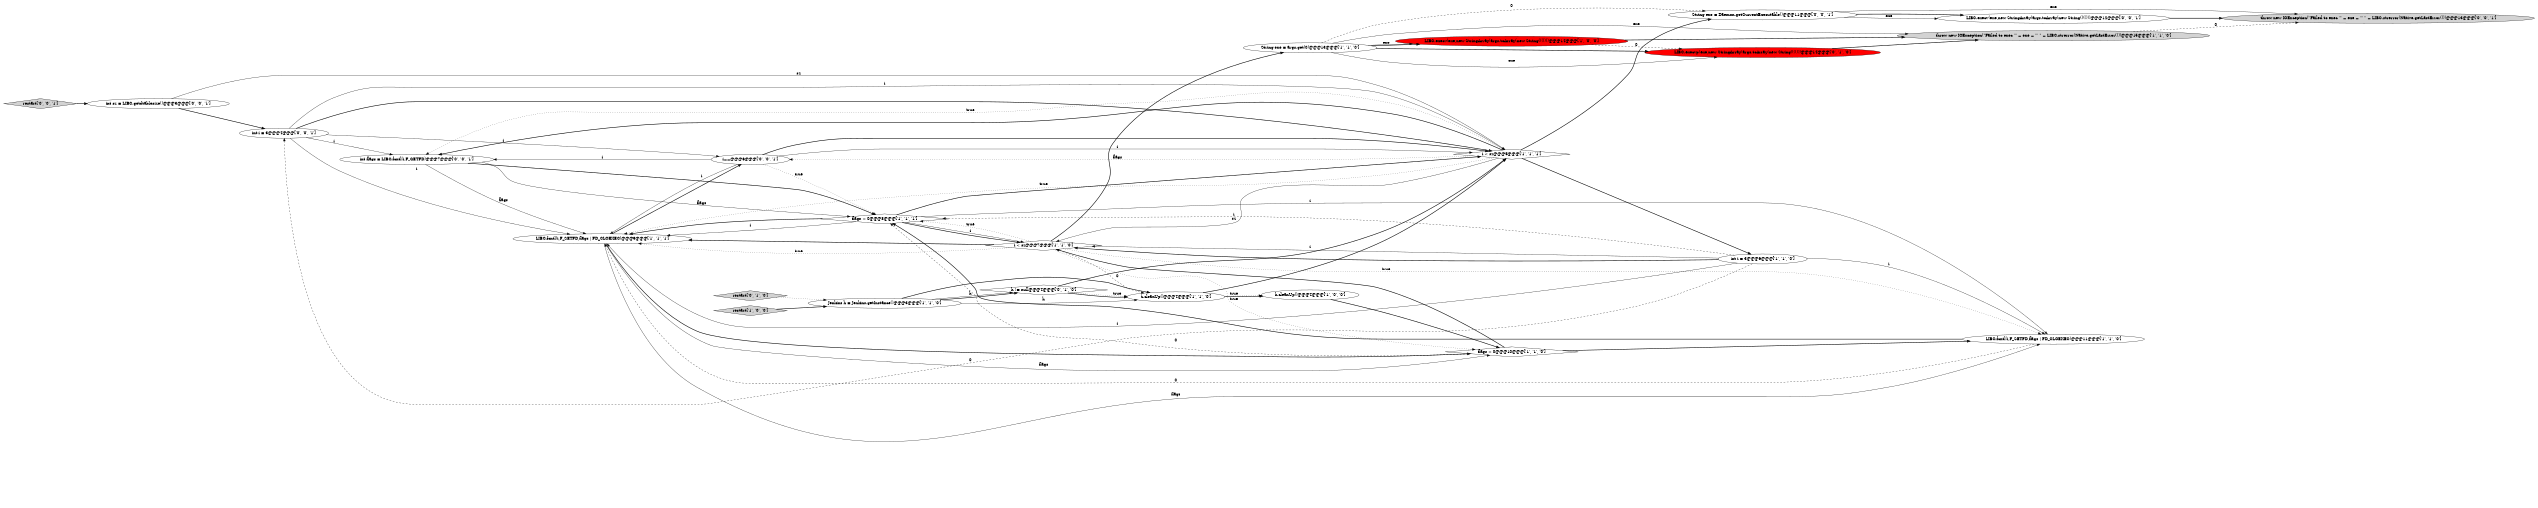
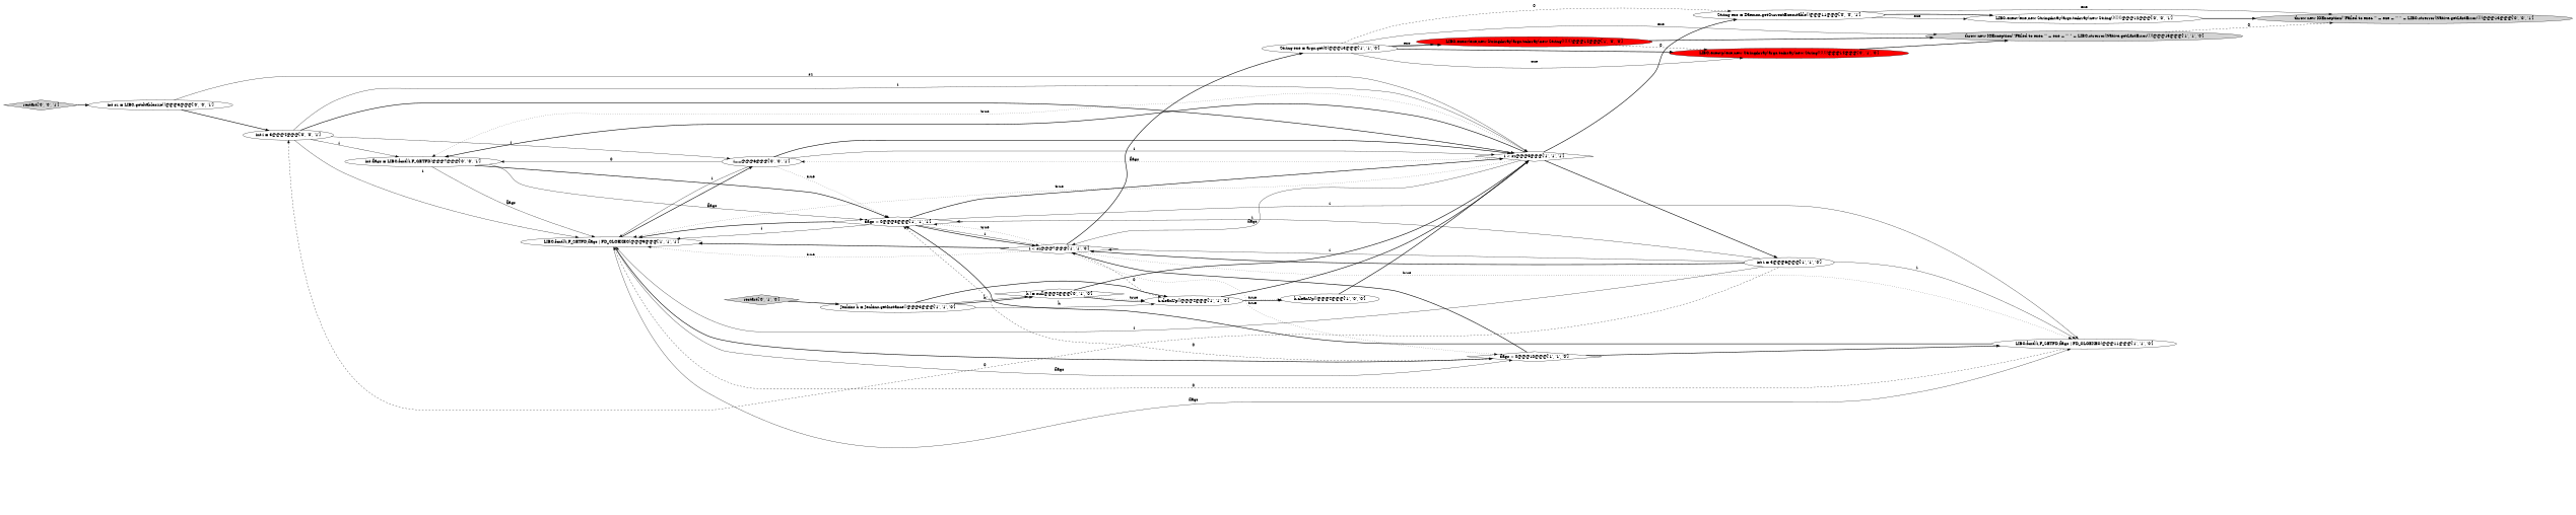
  digraph {
    rankdir=LR
    node [fillcolor=white shape=ellipse style=filled]
    edge [style=bold]
    n1 [label="int i = 3@@@4@@@['0', '0', '1']"]
    n2 [label="int flags = LIBC.fcntl(i,F_GETFD)@@@7@@@['0', '0', '1']"]
    n3 [label="LIBC.fcntl(i,F_SETFD,flags | FD_CLOEXEC)@@@9@@@['1', '1', '1']"]
    n4 [label="i++@@@6@@@['0', '0', '1']"]
    n5 [label="i < sz@@@5@@@['1', '1', '1']" shape=diamond]
    n6 [label="flags < 0@@@8@@@['1', '1', '1']" shape=diamond]
    n7 [label="LIBC.fcntl(i,F_SETFD,flags | FD_CLOEXEC)@@@11@@@['1', '1', '0']"]
    n8 [label="flags < 0@@@10@@@['1', '1', '0']" shape=diamond]
    n9 [label="String exe = Daemon.getCurrentExecutable()@@@11@@@['0', '0', '1']"]
    n10 [label="i < sz@@@7@@@['1', '1', '0']" shape=diamond]
    n11 [label="int i = 3@@@6@@@['1', '1', '0']"]
    n12 [fillcolor=lightgray label="throw new IOException(\"Failed to exec '\" + exe + \"' \" + LIBC.strerror(Native.getLastError()))@@@15@@@['1', '1', '0']"]
    n13 [fillcolor=lightgray label="throw new IOException(\"Failed to exec '\" + exe + \"' \" + LIBC.strerror(Native.getLastError()))@@@13@@@['0', '0', '1']"]
    n14 [label="Jenkins h = Jenkins.getInstance()@@@3@@@['1', '1', '0']"]
    n15 [label="h.cleanUp()@@@4@@@['1', '1', '0']"]
    n16 [label="h != null@@@4@@@['0', '1', '0']" shape=diamond]
    n17 [label="h.cleanUp()@@@4@@@['1', '0', '0']"]
    n18 [label="LIBC.execv(exe,new StringArray(args.toArray(new String(((()))@@@12@@@['0', '0', '1']"]
    n19 [label="String exe = args.get(0)@@@13@@@['1', '1', '0']"]
    n20 [fillcolor=red label="LIBC.execv(exe,new StringArray(args.toArray(new String(((()))@@@14@@@['1', '0', '0']"]
    n21 [fillcolor=red label="LIBC.execvp(exe,new StringArray(args.toArray(new String(((()))@@@14@@@['0', '1', '0']"]
    n22 [fillcolor=lightgray label="restart['0', '0', '1']" shape=diamond]
    n23 [label="int sz = LIBC.getdtablesize()@@@3@@@['0', '0', '1']"]
    n24 [fillcolor=lightgray label="restart['0', '1', '0']" shape=diamond]
-   n25 [fillcolor=lightgray label="restart['1', '0', '0']" shape=diamond]
    n1 -> n2 [label=i style=solid]
    n1 -> n3 [label=i style=solid]
    n1 -> n4 [label=i style=solid]
    n1 -> n5 [label=i style=solid]
    n1 -> n5
    n2 -> n3 [label=flags style=solid]
    n2 -> n6
    n2 -> n6 [label=flags style=solid]
    n3 -> n4
    n3 -> n7 [label=flags style=solid]
    n3 -> n8
    n3 -> n8 [label=flags style=solid]
-   n4 -> n2 [label=i style=solid]
+   n4 -> n2 [label=0 style=solid]
    n4 -> n3 [label=i style=solid]
    n4 -> n5
    n4 -> n5 [label=i style=solid]
    n4 -> n6 [label=true style=dotted]
    n5 -> n2 [label=true style=dotted]
    n5 -> n2
    n5 -> n3 [label=true style=dotted]
    n5 -> n4 [label=flags style=dotted]
    n5 -> n9
-   n5 -> n10 [label=sz style=solid]
+   n5 -> n10 [label=flags style=solid]
    n5 -> n11
    n6 -> n3 [label=i style=solid]
    n6 -> n3
    n6 -> n5
    n6 -> n7 [label=i style=solid]
    n6 -> n10 [label=i style=solid]
    n6 -> n10
    n7 -> n3 [label=0 style=dashed]
    n7 -> n6
    n8 -> n6 [label=0 style=dashed]
    n8 -> n7
    n8 -> n10
    n9 -> n13 [label=exe style=solid]
    n9 -> n18 [label=exe style=solid]
    n9 -> n18
    n10 -> n3 [label=true style=dotted]
    n10 -> n3
    n10 -> n6 [label=true style=dotted]
    n10 -> n7 [label=true style=dotted]
    n10 -> n8 [label=true style=dotted]
    n10 -> n15 [label=0 style=dashed]
    n10 -> n19
    n11 -> n1 [label=0 style=dashed]
    n11 -> n3 [label=i style=solid]
-   n11 -> n6 [label=i style=dashed]
+   n11 -> n6 [label=i style=solid]
    n11 -> n7 [label=i style=solid]
    n11 -> n10
    n11 -> n10 [label=i style=solid]
    n12 -> n13 [label=0 style=dashed]
    n14 -> n15
    n14 -> n15 [label=h style=solid]
    n14 -> n16 [label=h style=solid]
    n14 -> n16
    n15 -> n5
    n15 -> n17
    n15 -> n17 [label=true style=dotted]
    n16 -> n5
    n16 -> n15 [label=true style=dotted]
    n16 -> n15
-   n17 -> n8
+   n17 -> n5
    n18 -> n13
    n19 -> n9 [label=0 style=dashed]
    n19 -> n12 [label=exe style=solid]
    n19 -> n20 [label=exe style=solid]
    n19 -> n20
    n19 -> n21 [label=exe style=solid]
    n19 -> n21
    n20 -> n12
    n20 -> n21 [label=0 style=dashed]
    n21 -> n12
    n22 -> n23
    n23 -> n1
    n23 -> n5 [label=sz style=solid]
-   n24 -> n14 [style=dotted]
-   n25 -> n14
+   n24 -> n14
  }
